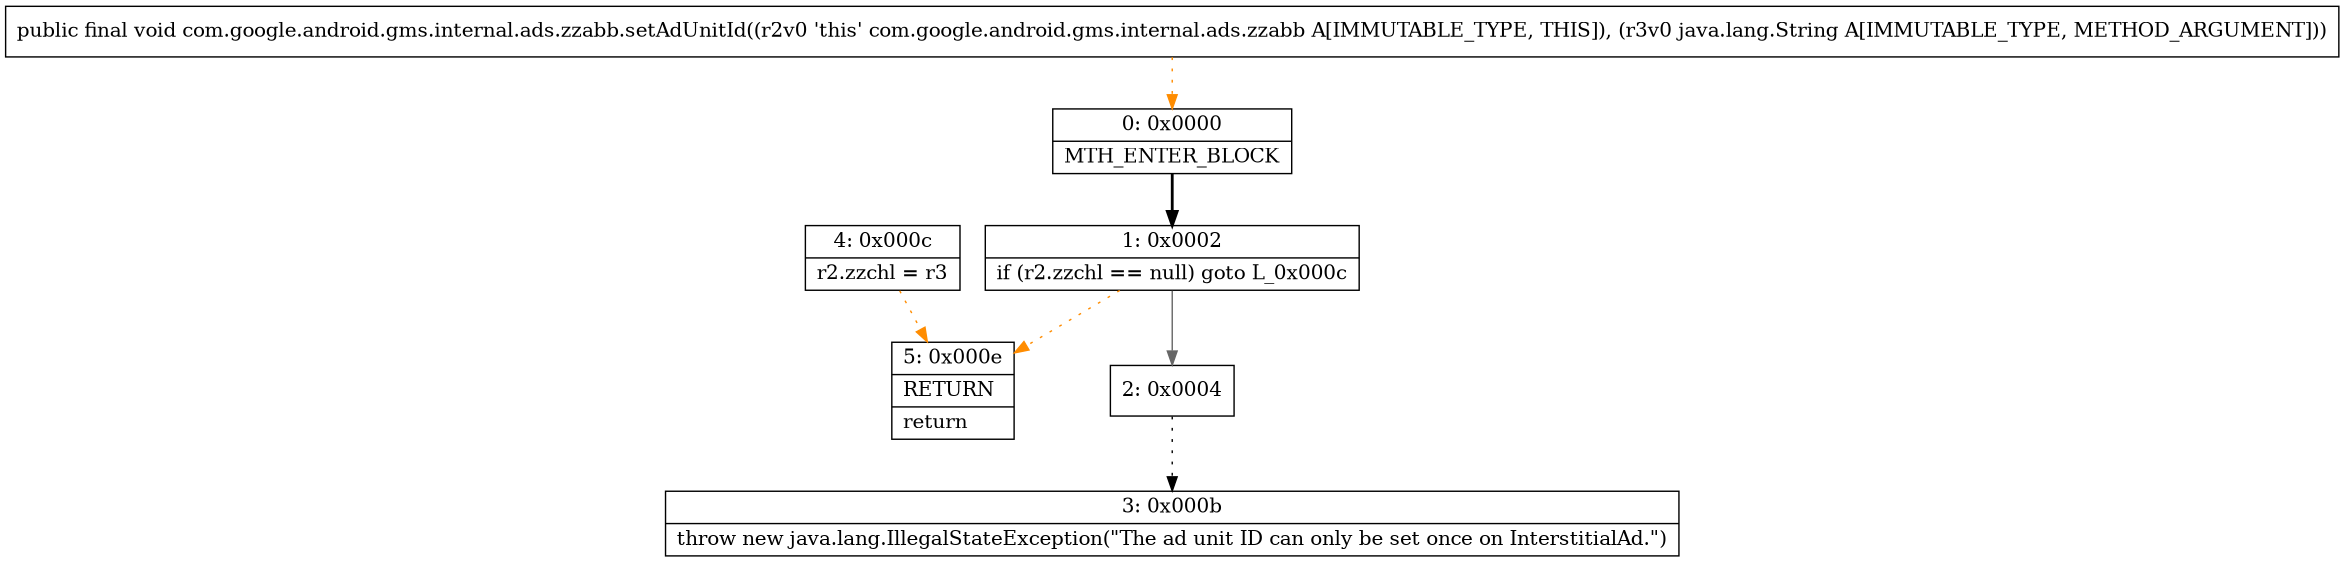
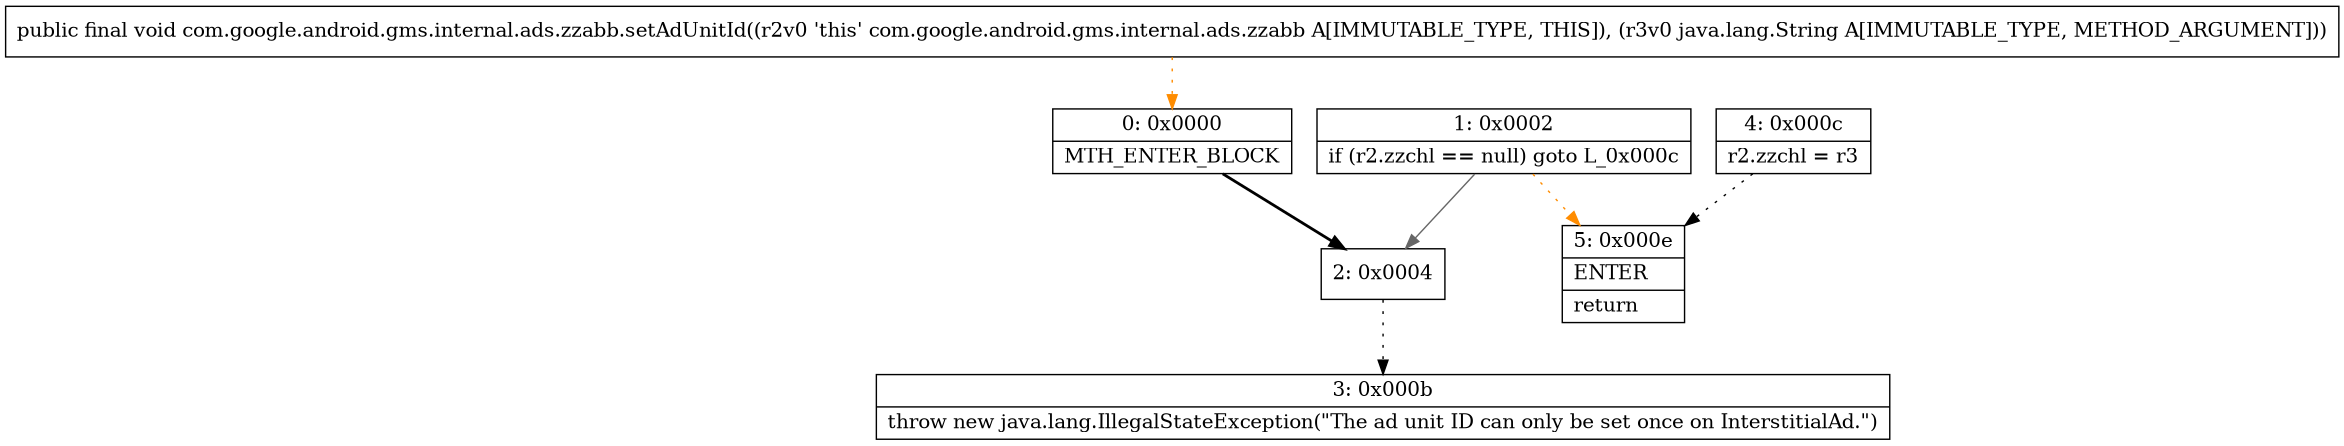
  digraph {
    node [shape=record]
    edge [color=darkorange style=dotted]
    n1 [label="{0\:\ 0x0000|MTH_ENTER_BLOCK\l}"]
    n2 [label="{1\:\ 0x0002|if (r2.zzchl == null) goto L_0x000c\l}"]
    n3 [label="{2\:\ 0x0004}"]
-   n4 [label="{5\:\ 0x000e|RETURN\l|return\l}"]
+   n4 [label="{5\:\ 0x000e|ENTER\l|return\l}"]
    n5 [label="{3\:\ 0x000b|throw new java.lang.IllegalStateException(\"The ad unit ID can only be set once on InterstitialAd.\")\l}"]
    n6 [label="{4\:\ 0x000c|r2.zzchl = r3\l}"]
    n7 [label="{public final void com.google.android.gms.internal.ads.zzabb.setAdUnitId((r2v0 'this' com.google.android.gms.internal.ads.zzabb A[IMMUTABLE_TYPE, THIS]), (r3v0 java.lang.String A[IMMUTABLE_TYPE, METHOD_ARGUMENT])) }"]
-   n1 -> n2 [color=black style=bold]
+   n1 -> n3 [color=black style=bold]
    n2 -> n3 [color=gray40 style=solid]
    n2 -> n4
    n3 -> n5 [color=black]
-   n6 -> n4
+   n6 -> n4 [color=black]
    n7 -> n1
  }
